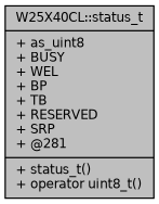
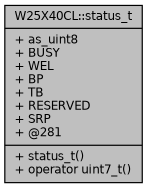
  digraph {
-   n1 [color=black fillcolor=grey75 fontcolor=black fontname=Helvetica fontsize=10 height=0.2 label="{W25X40CL::status_t\n|+ as_uint8\l+ BUSY\l+ WEL\l+ BP\l+ TB\l+ RESERVED\l+ SRP\l+ @281\l|+ status_t()\l+ operator uint8_t()\l}" shape=record style=filled width=0.4]
+   n1 [color=black fillcolor=grey75 fontcolor=black fontname=Helvetica fontsize=10 height=0.2 label="{W25X40CL::status_t\n|+ as_uint8\l+ BUSY\l+ WEL\l+ BP\l+ TB\l+ RESERVED\l+ SRP\l+ @281\l|+ status_t()\l+ operator uint7_t()\l}" shape=record style=filled width=0.4]
  }
